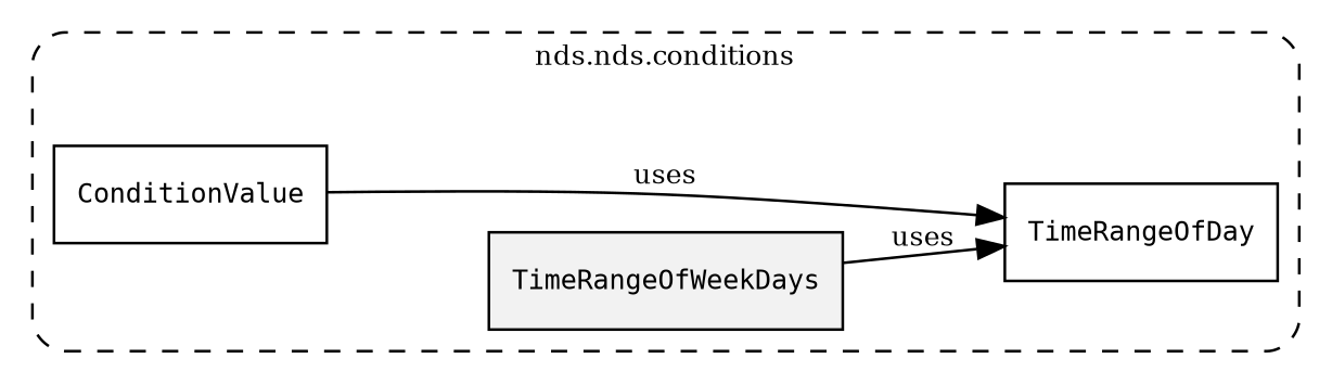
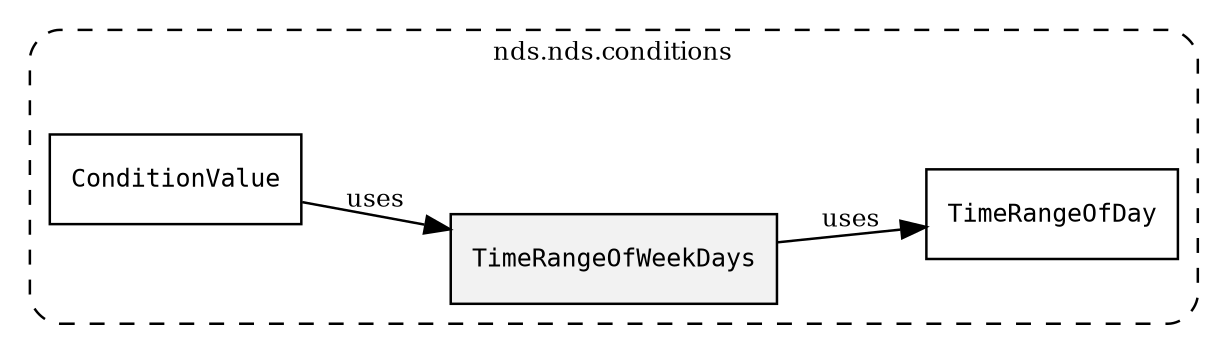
  digraph {
    fontsize=10
    rankdir=LR
    node [fontsize=10 shape=box]
    edge [fontsize=10]
    n1 [fillcolor="#0000000D" label=<<font face="monospace"><table align="center" border="0" cellspacing="0" cellpadding="0"><tr><td href="../../../content/packages/nds.core.conditions.html#Structure-TimeRangeOfWeekDays" title="Structure defined in nds.core.conditions">TimeRangeOfWeekDays</td></tr></table></font>> style=filled]
    n2 [label=<<font face="monospace"><table align="center" border="0" cellspacing="0" cellpadding="0"><tr><td href="../../../content/packages/nds.core.conditions.html#Structure-TimeRangeOfDay" title="Structure defined in nds.core.conditions">TimeRangeOfDay</td></tr></table></font>>]
    n3 [label=<<font face="monospace"><table align="center" border="0" cellspacing="0" cellpadding="0"><tr><td href="../../../content/packages/nds.core.conditions.html#Choice-ConditionValue" title="Choice defined in nds.core.conditions">ConditionValue</td></tr></table></font>>]
    subgraph cluster_1 {
      label="nds.nds.conditions"
      style="dashed, rounded"
      n1
      n2
      n3
    }
    n1 -> n2 [label=uses]
-   n3 -> n2 [label=uses]
+   n3 -> n1 [label=uses]
  }
